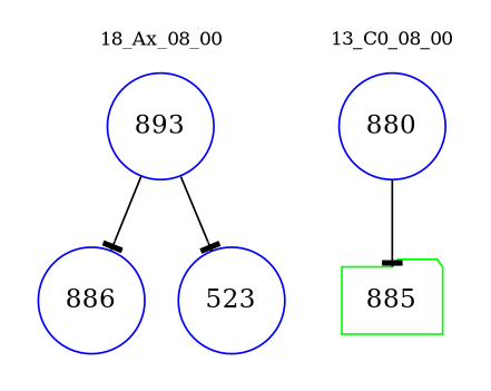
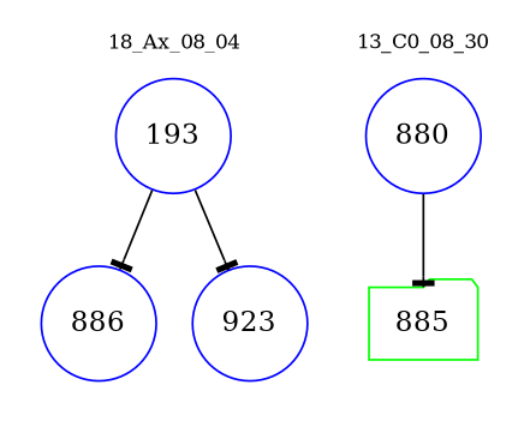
  digraph {
    node [color=blue shape=circle]
    edge [arrowhead=tee color=black]
-   n1 [label=893]
+   n1 [label=193]
    n2 [label=886]
-   n3 [label=523]
+   n3 [label=923]
    n4 [label=880]
    n5 [color=green label=885 shape=folder]
    subgraph cluster_1 {
      color=white
      fontsize=10
-     label="18_Ax_08_00"
+     label="18_Ax_08_04"
      n1
      n2
      n3
    }
    subgraph cluster_2 {
      color=white
      fontsize=10
-     label="13_C0_08_00"
+     label="13_C0_08_30"
      n4
      n5
    }
    n1 -> n2
    n1 -> n3
    n4 -> n5
  }
